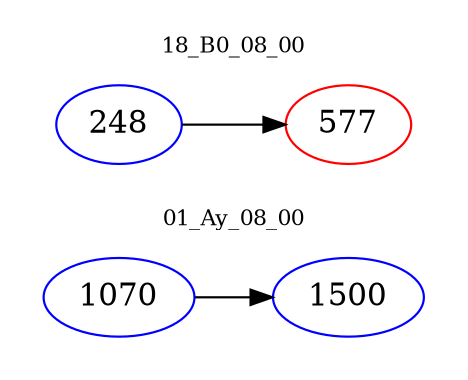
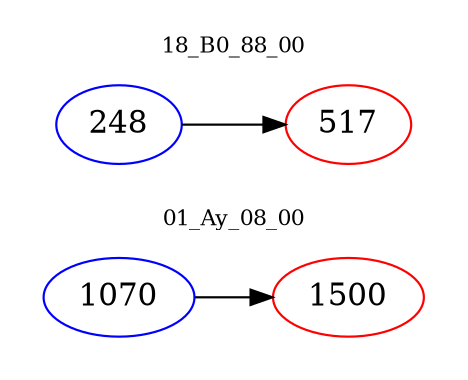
  digraph {
    rankdir=LR
    node [color=blue]
    edge [color=black]
    n1 [label=1070]
-   n2 [label=1500]
+   n2 [color=red label=1500]
    n3 [label=248]
-   n4 [color=red label=577]
+   n4 [color=red label=517]
    subgraph cluster_1 {
      color=white
      fontsize=10
      label="01_Ay_08_00"
      n1
      n2
    }
    subgraph cluster_2 {
      color=white
      fontsize=10
-     label="18_B0_08_00"
+     label="18_B0_88_00"
      n3
      n4
    }
    n1 -> n2
    n3 -> n4
  }
